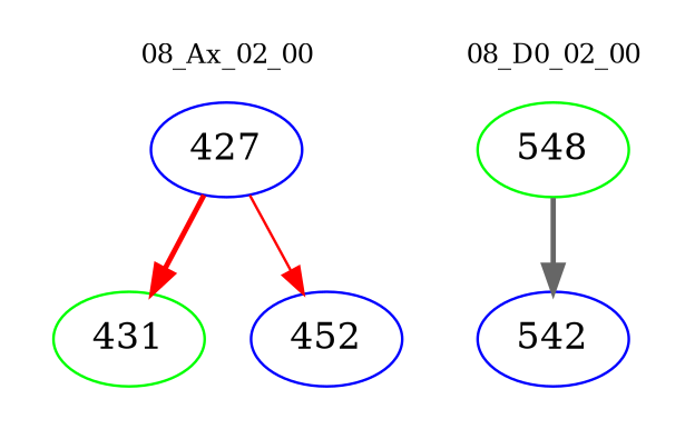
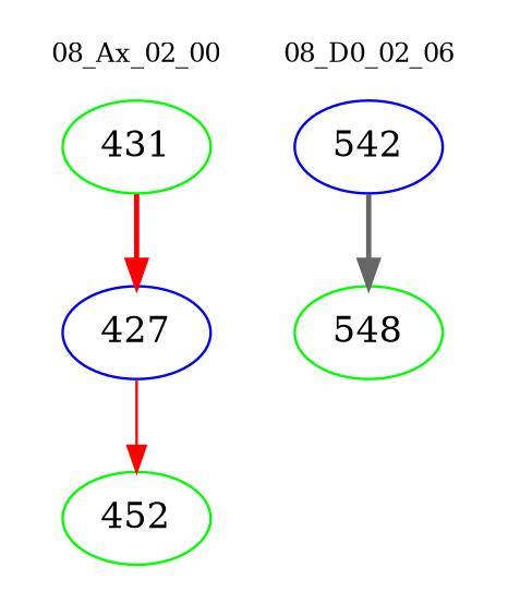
  digraph {
    node [color=blue]
    edge [color=red style=bold]
    n1 [label=427]
    n2 [color=green label=431]
-   n3 [label=452]
+   n3 [color=green label=452]
    n4 [color=green label=548]
    n5 [label=542]
    subgraph cluster_1 {
      color=white
      fontsize=10
      label="08_Ax_02_00"
      n1
      n2
      n3
    }
    subgraph cluster_2 {
      color=white
      fontsize=10
-     label="08_D0_02_00"
+     label="08_D0_02_06"
      n4
      n5
    }
-   n1 -> n2
+   n2 -> n1
    n1 -> n3 [style=solid]
-   n4 -> n5 [color=gray40]
+   n5 -> n4 [color=gray40]
  }
